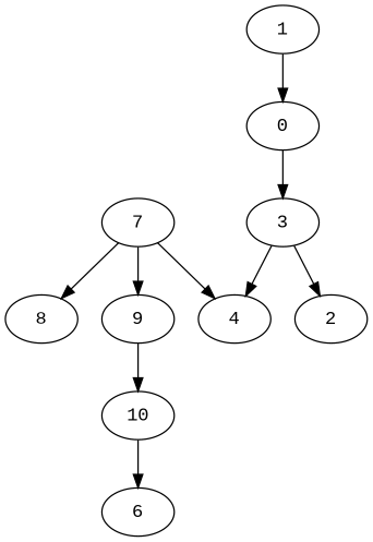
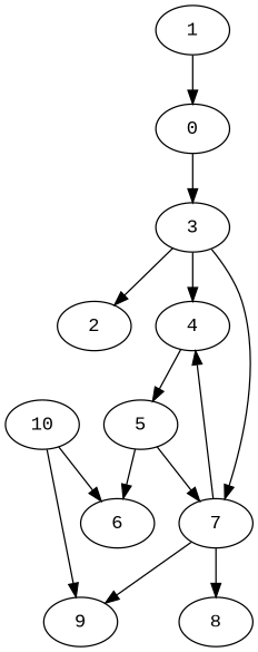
  digraph {
    fontname="Liberation Mono"
    node [fontname="Liberation Mono"]
    edge [fontname="Liberation Mono"]
    0
    3
    1
    2
    4
    7
+   5
    8
    9
    6
    10
    0 -> 3
    3 -> 2
    3 -> 4
+   3 -> 7
    1 -> 0
+   4 -> 5
    7 -> 4
    7 -> 8
    7 -> 9
-   9 -> 10
+   5 -> 7
+   5 -> 6
+   10 -> 9
    10 -> 6
  }
